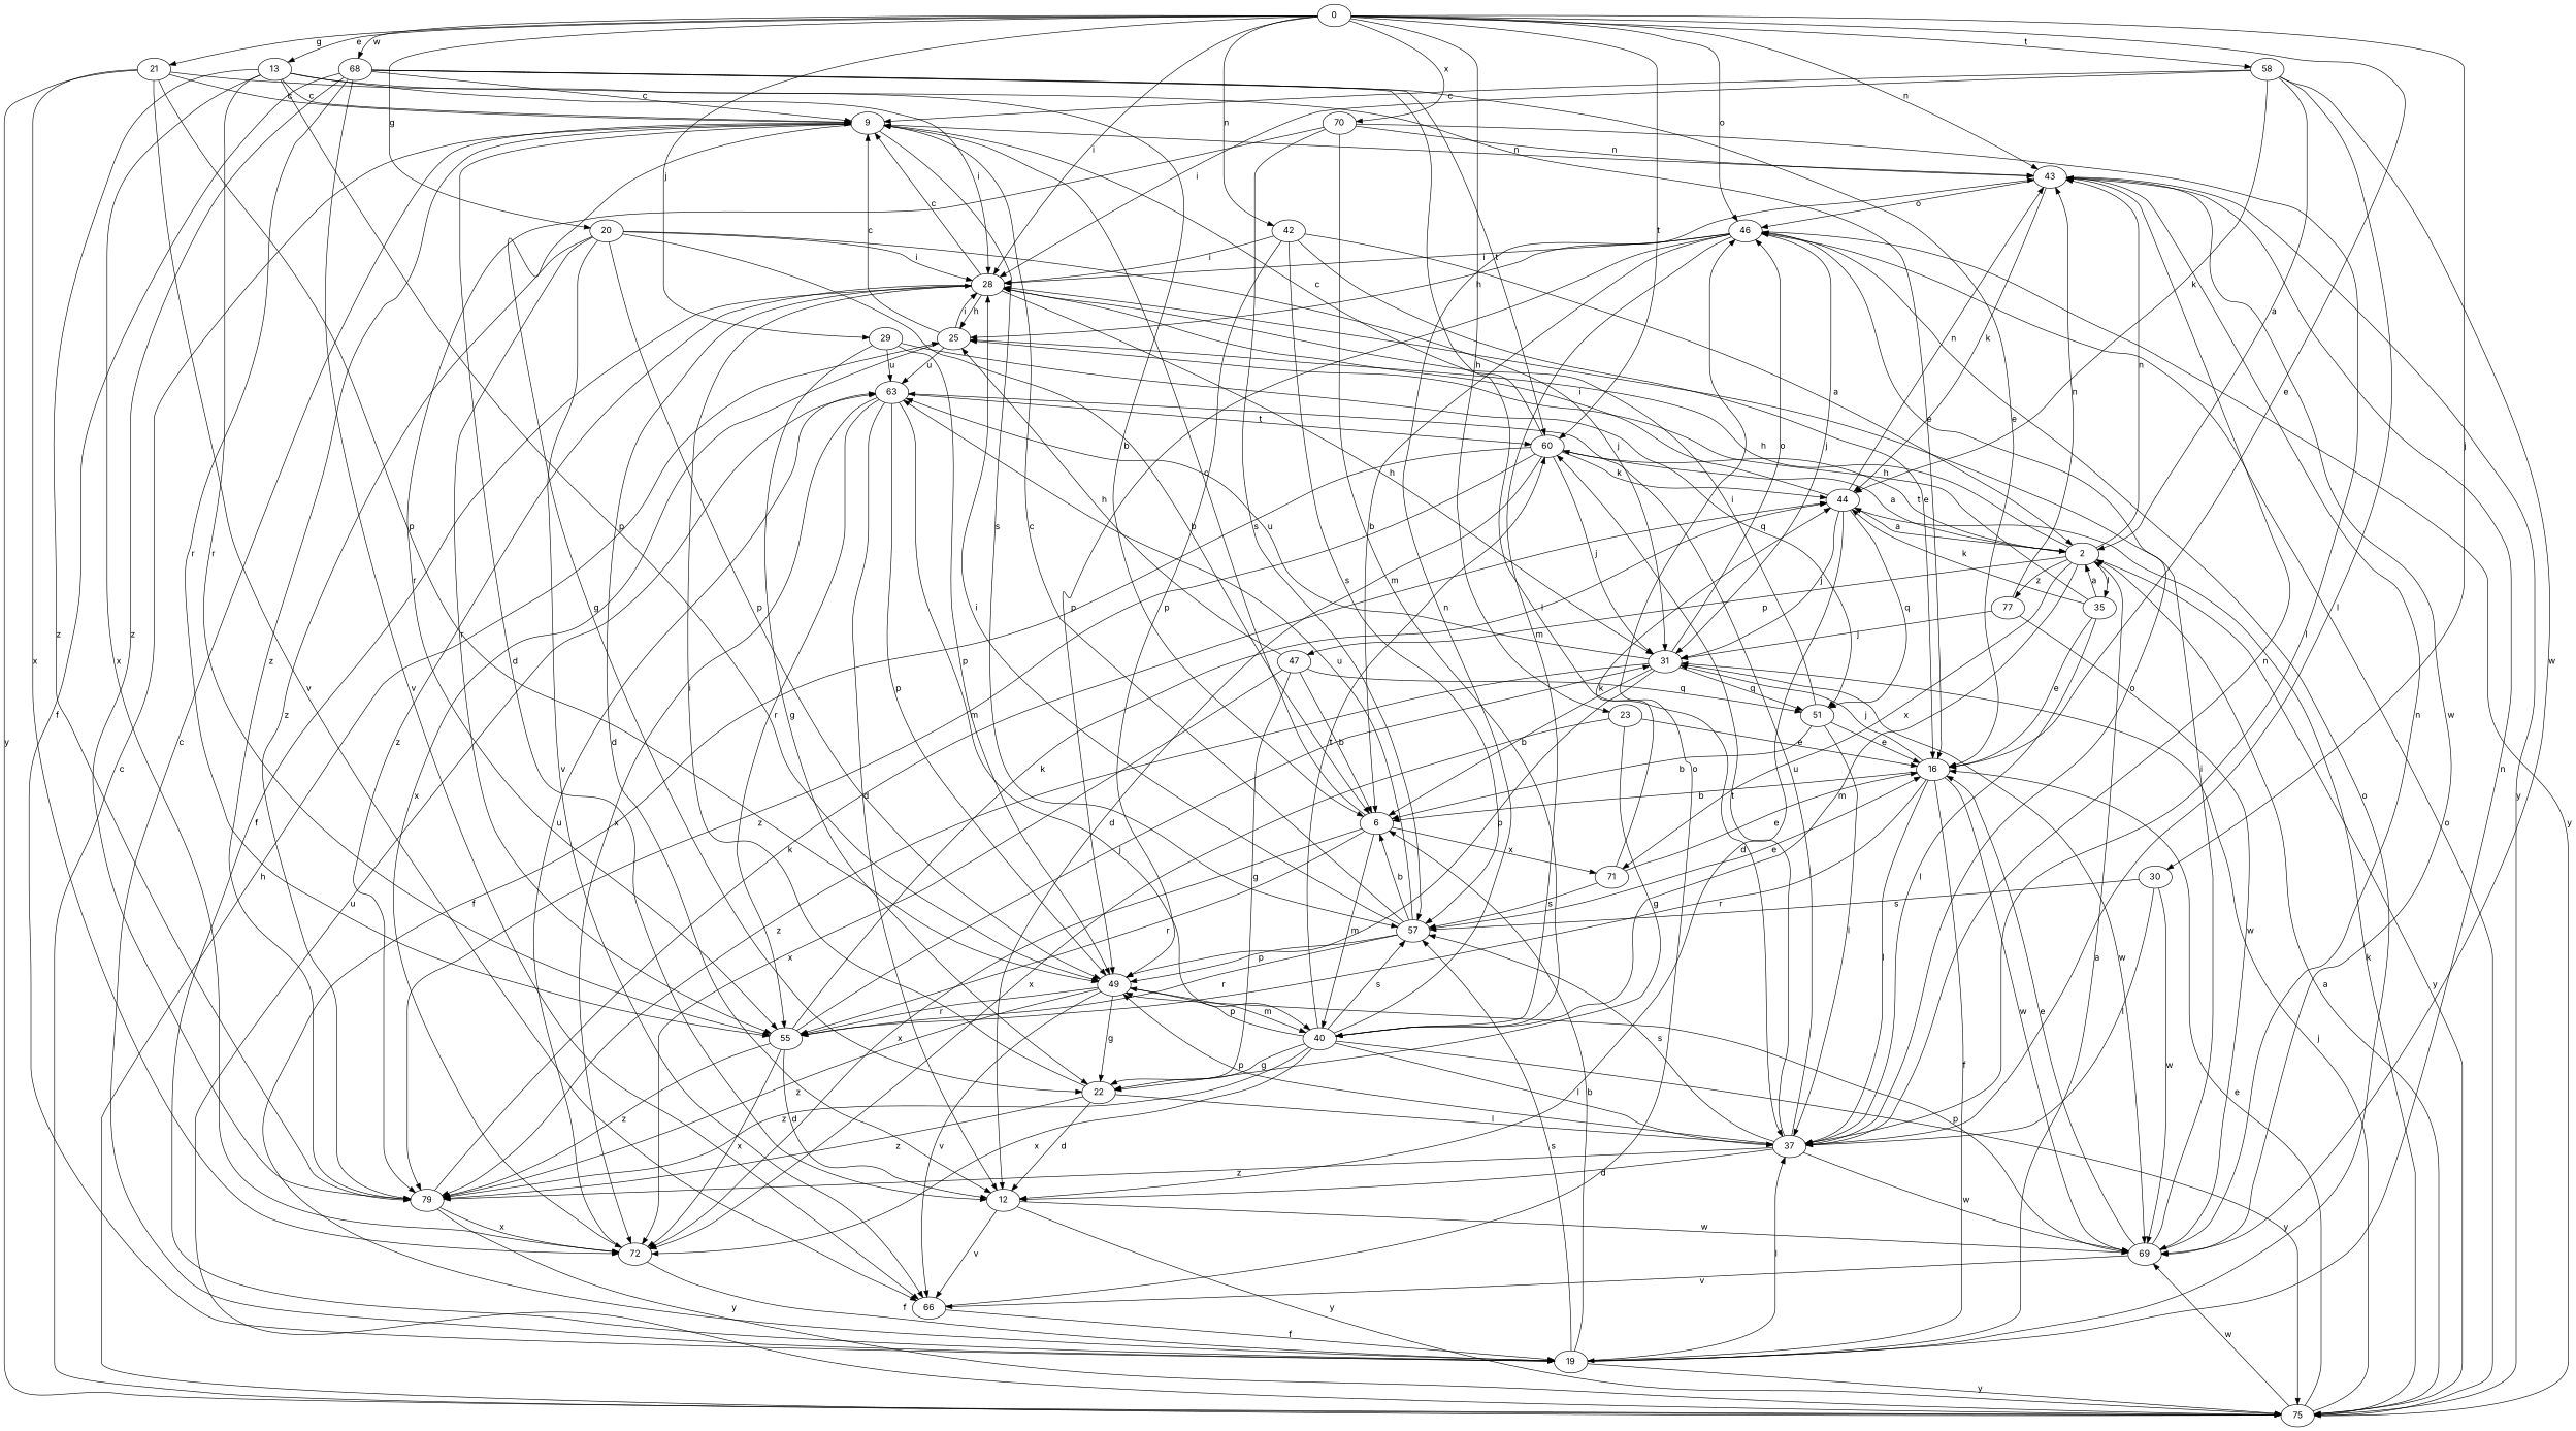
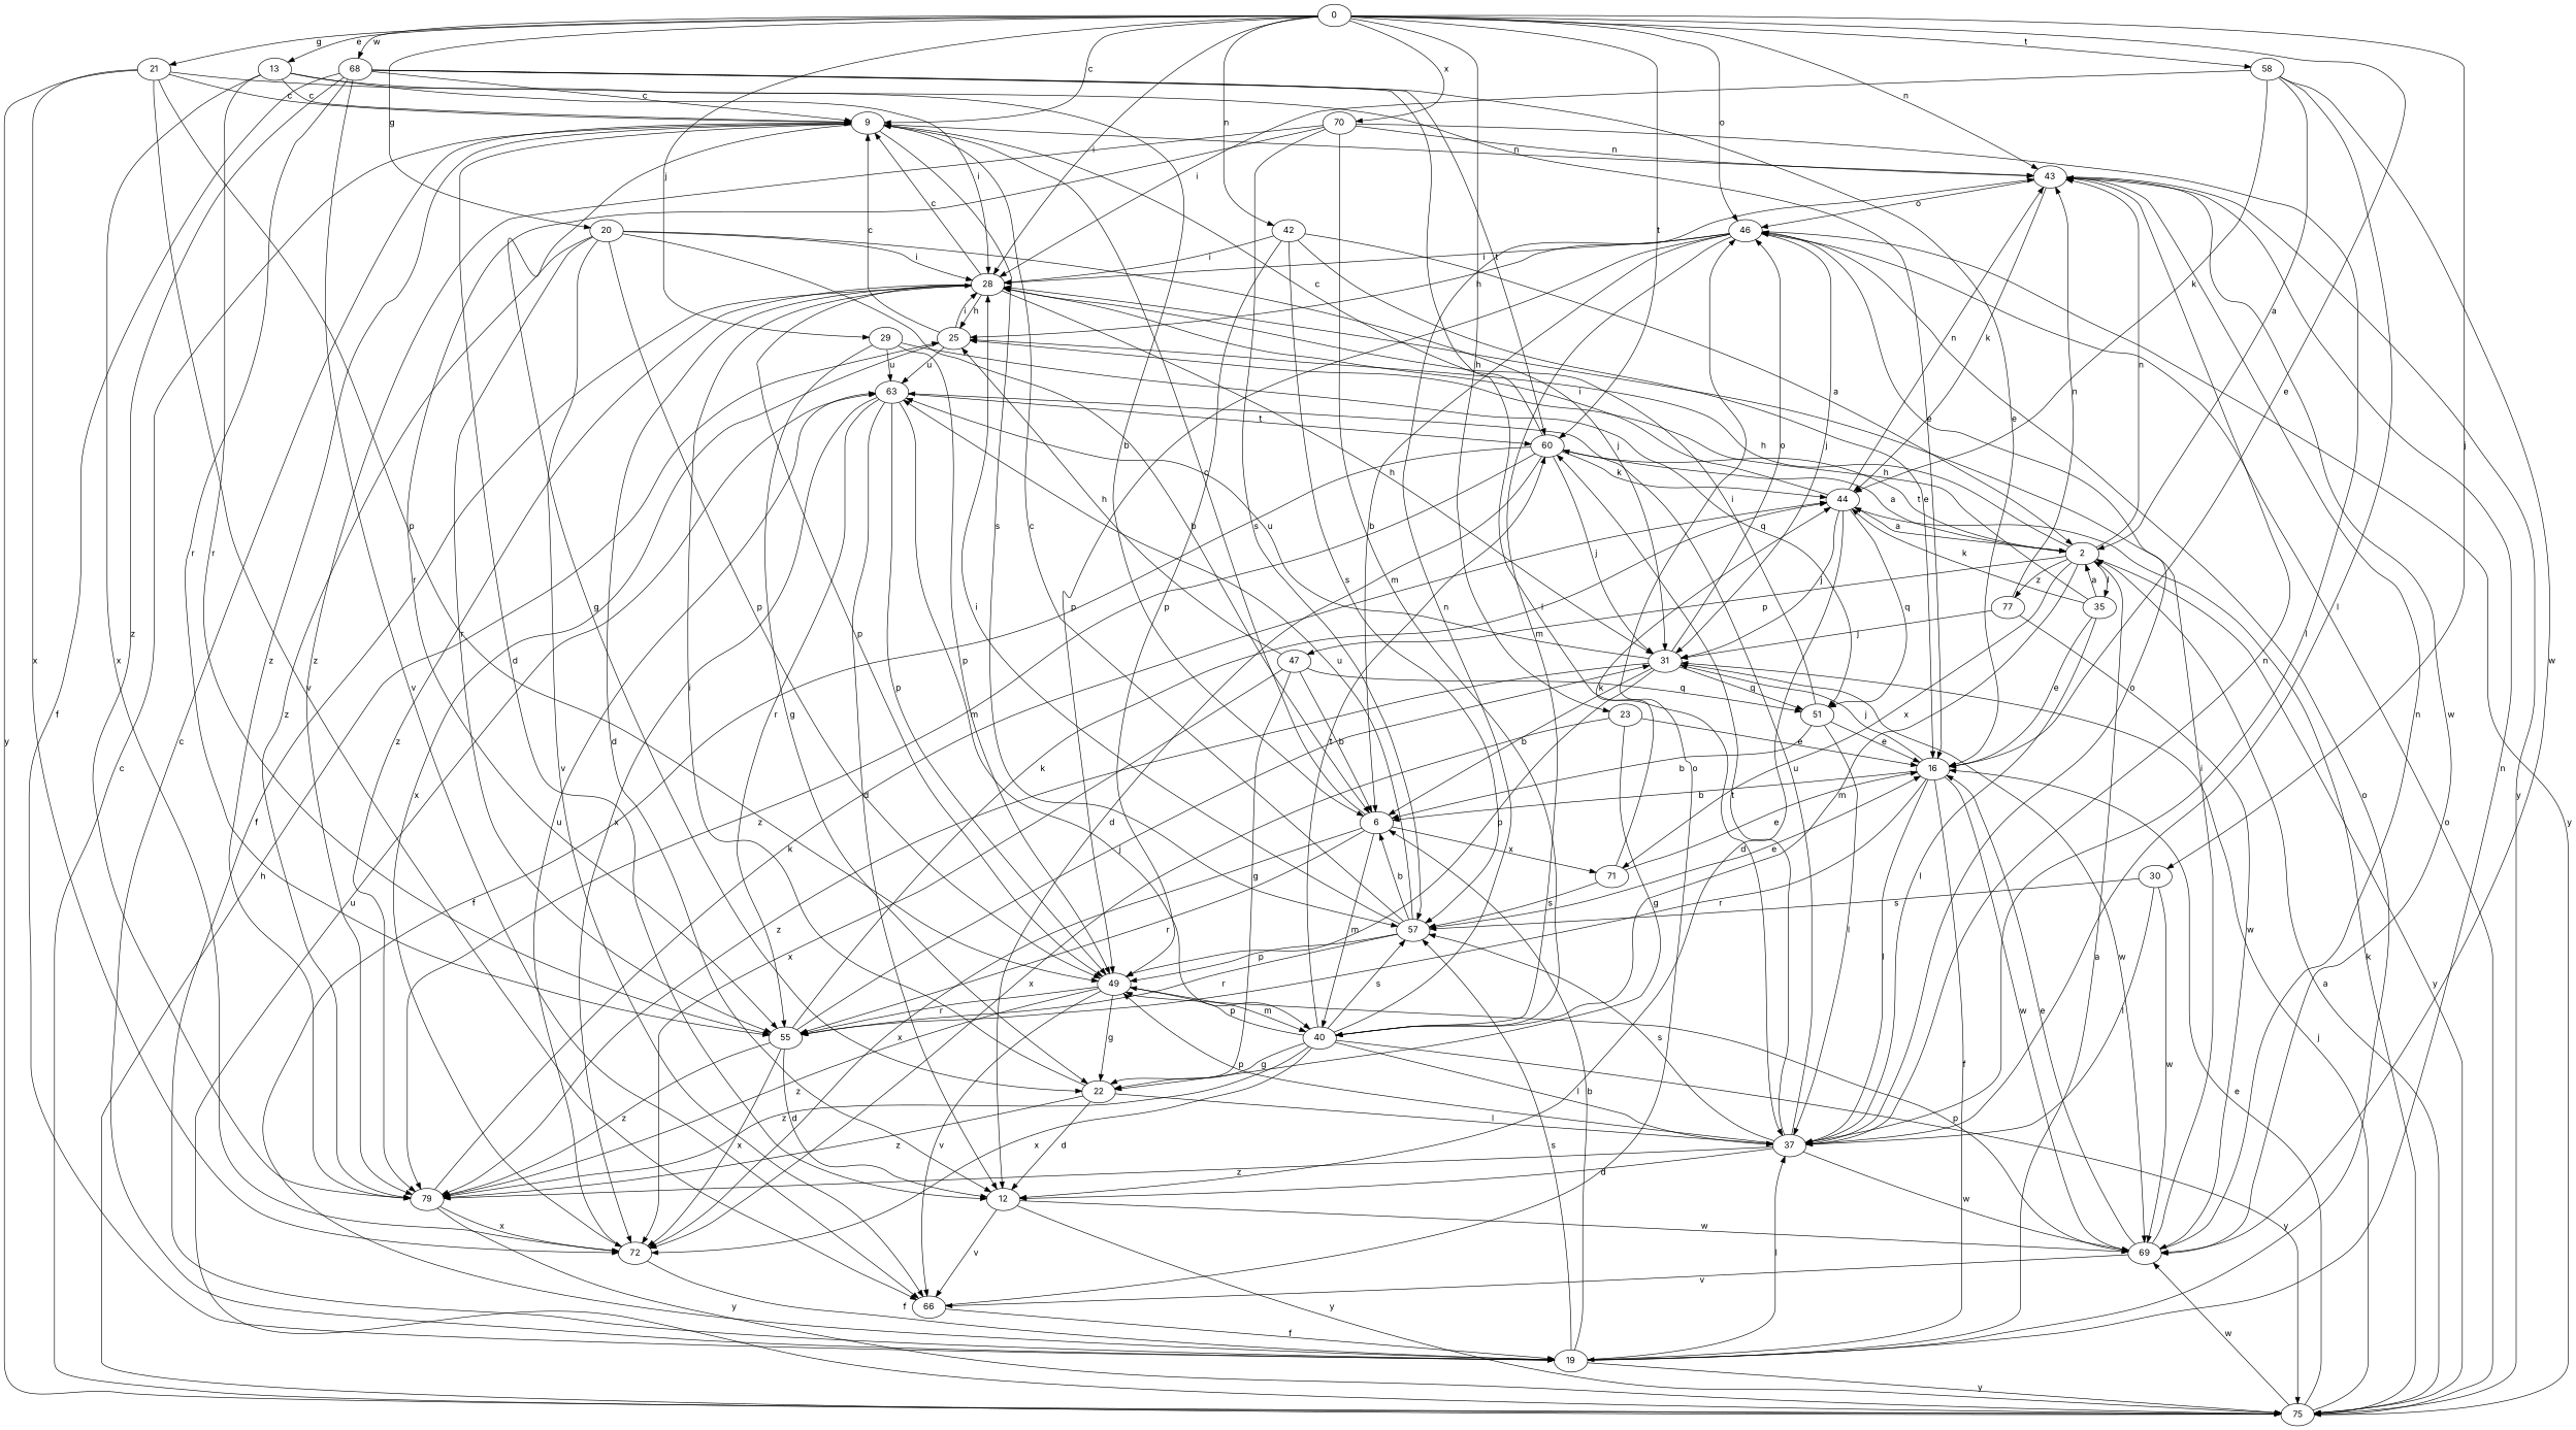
  strict digraph {
    fontname=Inter
    node [fontname=Inter]
    edge [fontname=Inter]
    0
    9
    13
    16
    20
    21
    23
    28
    29
    30
    42
    43
    46
    58
    60
    68
    70
    12
    22
    57
    79
    6
    55
    72
    69
    19
    31
    37
    66
    49
    75
    25
    63
    51
    2
    n36 [label=44]
    40
    35
    47
    71
    77
-   58 -> 9 [label=c]
+   0 -> 9 [label=c]
    0 -> 13 [label=e]
    0 -> 16 [label=e]
    0 -> 20 [label=g]
    0 -> 21 [label=g]
    0 -> 23 [label=h]
    0 -> 28 [label=i]
    0 -> 29 [label=j]
    0 -> 30 [label=j]
    0 -> 42 [label=n]
    0 -> 43 [label=n]
    0 -> 46 [label=o]
    0 -> 58 [label=t]
    0 -> 60 [label=t]
    0 -> 68 [label=w]
    0 -> 70 [label=x]
    9 -> 43 [label=n]
    9 -> 12 [label=d]
    9 -> 22 [label=g]
    9 -> 57 [label=s]
    9 -> 79 [label=z]
    13 -> 9 [label=c]
    13 -> 28 [label=i]
    13 -> 6 [label=b]
    13 -> 55 [label=r]
    13 -> 72 [label=x]
    16 -> 6 [label=b]
    16 -> 55 [label=r]
    16 -> 69 [label=w]
    16 -> 19 [label=f]
    16 -> 31 [label=j]
    16 -> 37 [label=l]
    20 -> 28 [label=i]
    20 -> 79 [label=z]
    20 -> 6 [label=b]
    20 -> 55 [label=r]
    20 -> 31 [label=j]
    20 -> 66 [label=v]
    20 -> 49 [label=p]
    21 -> 9 [label=c]
    21 -> 16 [label=e]
    21 -> 72 [label=x]
    21 -> 66 [label=v]
    21 -> 49 [label=p]
    21 -> 75 [label=y]
    23 -> 16 [label=e]
    23 -> 22 [label=g]
    23 -> 72 [label=x]
    28 -> 9 [label=c]
    28 -> 12 [label=d]
    28 -> 79 [label=z]
    28 -> 19 [label=f]
    28 -> 31 [label=h]
-   13 -> 49 [label=p]
+   28 -> 49 [label=p]
    28 -> 25 [label=h]
    29 -> 22 [label=g]
    29 -> 49 [label=p]
    29 -> 63 [label=u]
    29 -> 51 [label=q]
    30 -> 57 [label=s]
    30 -> 69 [label=w]
    30 -> 37 [label=l]
    42 -> 16 [label=e]
    42 -> 28 [label=i]
    42 -> 57 [label=s]
    42 -> 49 [label=p]
    42 -> 2 [label=a]
    43 -> 46 [label=o]
    43 -> 69 [label=w]
    43 -> 75 [label=y]
    43 -> n36 [label=k]
    46 -> 28 [label=i]
    46 -> 6 [label=b]
    46 -> 31 [label=j]
    46 -> 49 [label=p]
    46 -> 75 [label=y]
    46 -> 25 [label=h]
    46 -> 40 [label=m]
    58 -> 28 [label=i]
    58 -> 69 [label=w]
    58 -> 37 [label=l]
    58 -> 2 [label=a]
    58 -> n36 [label=k]
    60 -> 9 [label=c]
    60 -> 12 [label=d]
    60 -> 79 [label=z]
    60 -> 19 [label=f]
    60 -> 31 [label=j]
    60 -> 2 [label=a]
    60 -> n36 [label=k]
    68 -> 9 [label=c]
    68 -> 16 [label=e]
    68 -> 60 [label=t]
    68 -> 79 [label=z]
    68 -> 55 [label=r]
    68 -> 19 [label=f]
    68 -> 37 [label=l]
    68 -> 66 [label=v]
    70 -> 43 [label=n]
    70 -> 57 [label=s]
-   13 -> 79 [label=z]
+   70 -> 79 [label=z]
    70 -> 55 [label=r]
    70 -> 37 [label=l]
    70 -> 40 [label=m]
    12 -> 69 [label=w]
    12 -> 66 [label=v]
    12 -> 75 [label=y]
    22 -> 28 [label=i]
    22 -> 12 [label=d]
    22 -> 79 [label=z]
    22 -> 37 [label=l]
    57 -> 9 [label=c]
    57 -> 16 [label=e]
    57 -> 28 [label=i]
    57 -> 6 [label=b]
    57 -> 55 [label=r]
    57 -> 49 [label=p]
    57 -> 63 [label=u]
    79 -> 72 [label=x]
    79 -> 75 [label=y]
    79 -> n36 [label=k]
    6 -> 9 [label=c]
    6 -> 55 [label=r]
    6 -> 72 [label=x]
    6 -> 40 [label=m]
    6 -> 71 [label=x]
    55 -> 12 [label=d]
    55 -> 79 [label=z]
    55 -> 72 [label=x]
    55 -> 31 [label=j]
    55 -> n36 [label=k]
    72 -> 19 [label=f]
    72 -> 63 [label=u]
    69 -> 16 [label=e]
    69 -> 28 [label=i]
    69 -> 43 [label=n]
    69 -> 66 [label=v]
    69 -> 49 [label=p]
    19 -> 9 [label=c]
    19 -> 43 [label=n]
    19 -> 46 [label=o]
    19 -> 57 [label=s]
    19 -> 6 [label=b]
    19 -> 37 [label=l]
    19 -> 75 [label=y]
    19 -> 2 [label=a]
    31 -> 46 [label=o]
    31 -> 79 [label=z]
    31 -> 6 [label=b]
    31 -> 69 [label=w]
    31 -> 49 [label=p]
    31 -> 63 [label=u]
    31 -> 51 [label=q]
    37 -> 43 [label=n]
    37 -> 46 [label=o]
    37 -> 60 [label=t]
    37 -> 12 [label=d]
    37 -> 57 [label=s]
    37 -> 79 [label=z]
    37 -> 69 [label=w]
    37 -> 49 [label=p]
    37 -> 63 [label=u]
    66 -> 46 [label=o]
    66 -> 19 [label=f]
    49 -> 22 [label=g]
    49 -> 79 [label=z]
    49 -> 55 [label=r]
    49 -> 66 [label=v]
    49 -> 40 [label=m]
    75 -> 9 [label=c]
    75 -> 16 [label=e]
    75 -> 46 [label=o]
    75 -> 69 [label=w]
    75 -> 31 [label=j]
    75 -> 25 [label=h]
    75 -> 63 [label=u]
    75 -> 2 [label=a]
    75 -> n36 [label=k]
    25 -> 9 [label=c]
    25 -> 28 [label=i]
    25 -> 72 [label=x]
    25 -> 63 [label=u]
    63 -> 60 [label=t]
    63 -> 12 [label=d]
    63 -> 55 [label=r]
    63 -> 72 [label=x]
    63 -> 49 [label=p]
    63 -> 40 [label=m]
    51 -> 16 [label=e]
    51 -> 28 [label=i]
    51 -> 6 [label=b]
    51 -> 37 [label=l]
    2 -> 43 [label=n]
    2 -> 60 [label=t]
    2 -> 75 [label=y]
    2 -> 25 [label=h]
    2 -> 40 [label=m]
    2 -> 35 [label=l]
    2 -> 47 [label=p]
    2 -> 71 [label=x]
    2 -> 77 [label=z]
    n36 -> 28 [label=i]
    n36 -> 43 [label=n]
    n36 -> 12 [label=d]
    n36 -> 31 [label=j]
    n36 -> 51 [label=q]
    n36 -> 2 [label=a]
    40 -> 43 [label=n]
    40 -> 60 [label=t]
    40 -> 22 [label=g]
    40 -> 57 [label=s]
    40 -> 79 [label=z]
    40 -> 72 [label=x]
    40 -> 37 [label=l]
    40 -> 49 [label=p]
    40 -> 75 [label=y]
    35 -> 16 [label=e]
    35 -> 37 [label=l]
    35 -> 25 [label=h]
    35 -> 2 [label=a]
    35 -> n36 [label=k]
    47 -> 22 [label=g]
    47 -> 6 [label=b]
    47 -> 72 [label=x]
    47 -> 25 [label=h]
    47 -> 51 [label=q]
    71 -> 16 [label=e]
    71 -> 57 [label=s]
    71 -> n36 [label=k]
    77 -> 43 [label=n]
    77 -> 69 [label=w]
    77 -> 31 [label=j]
  }
